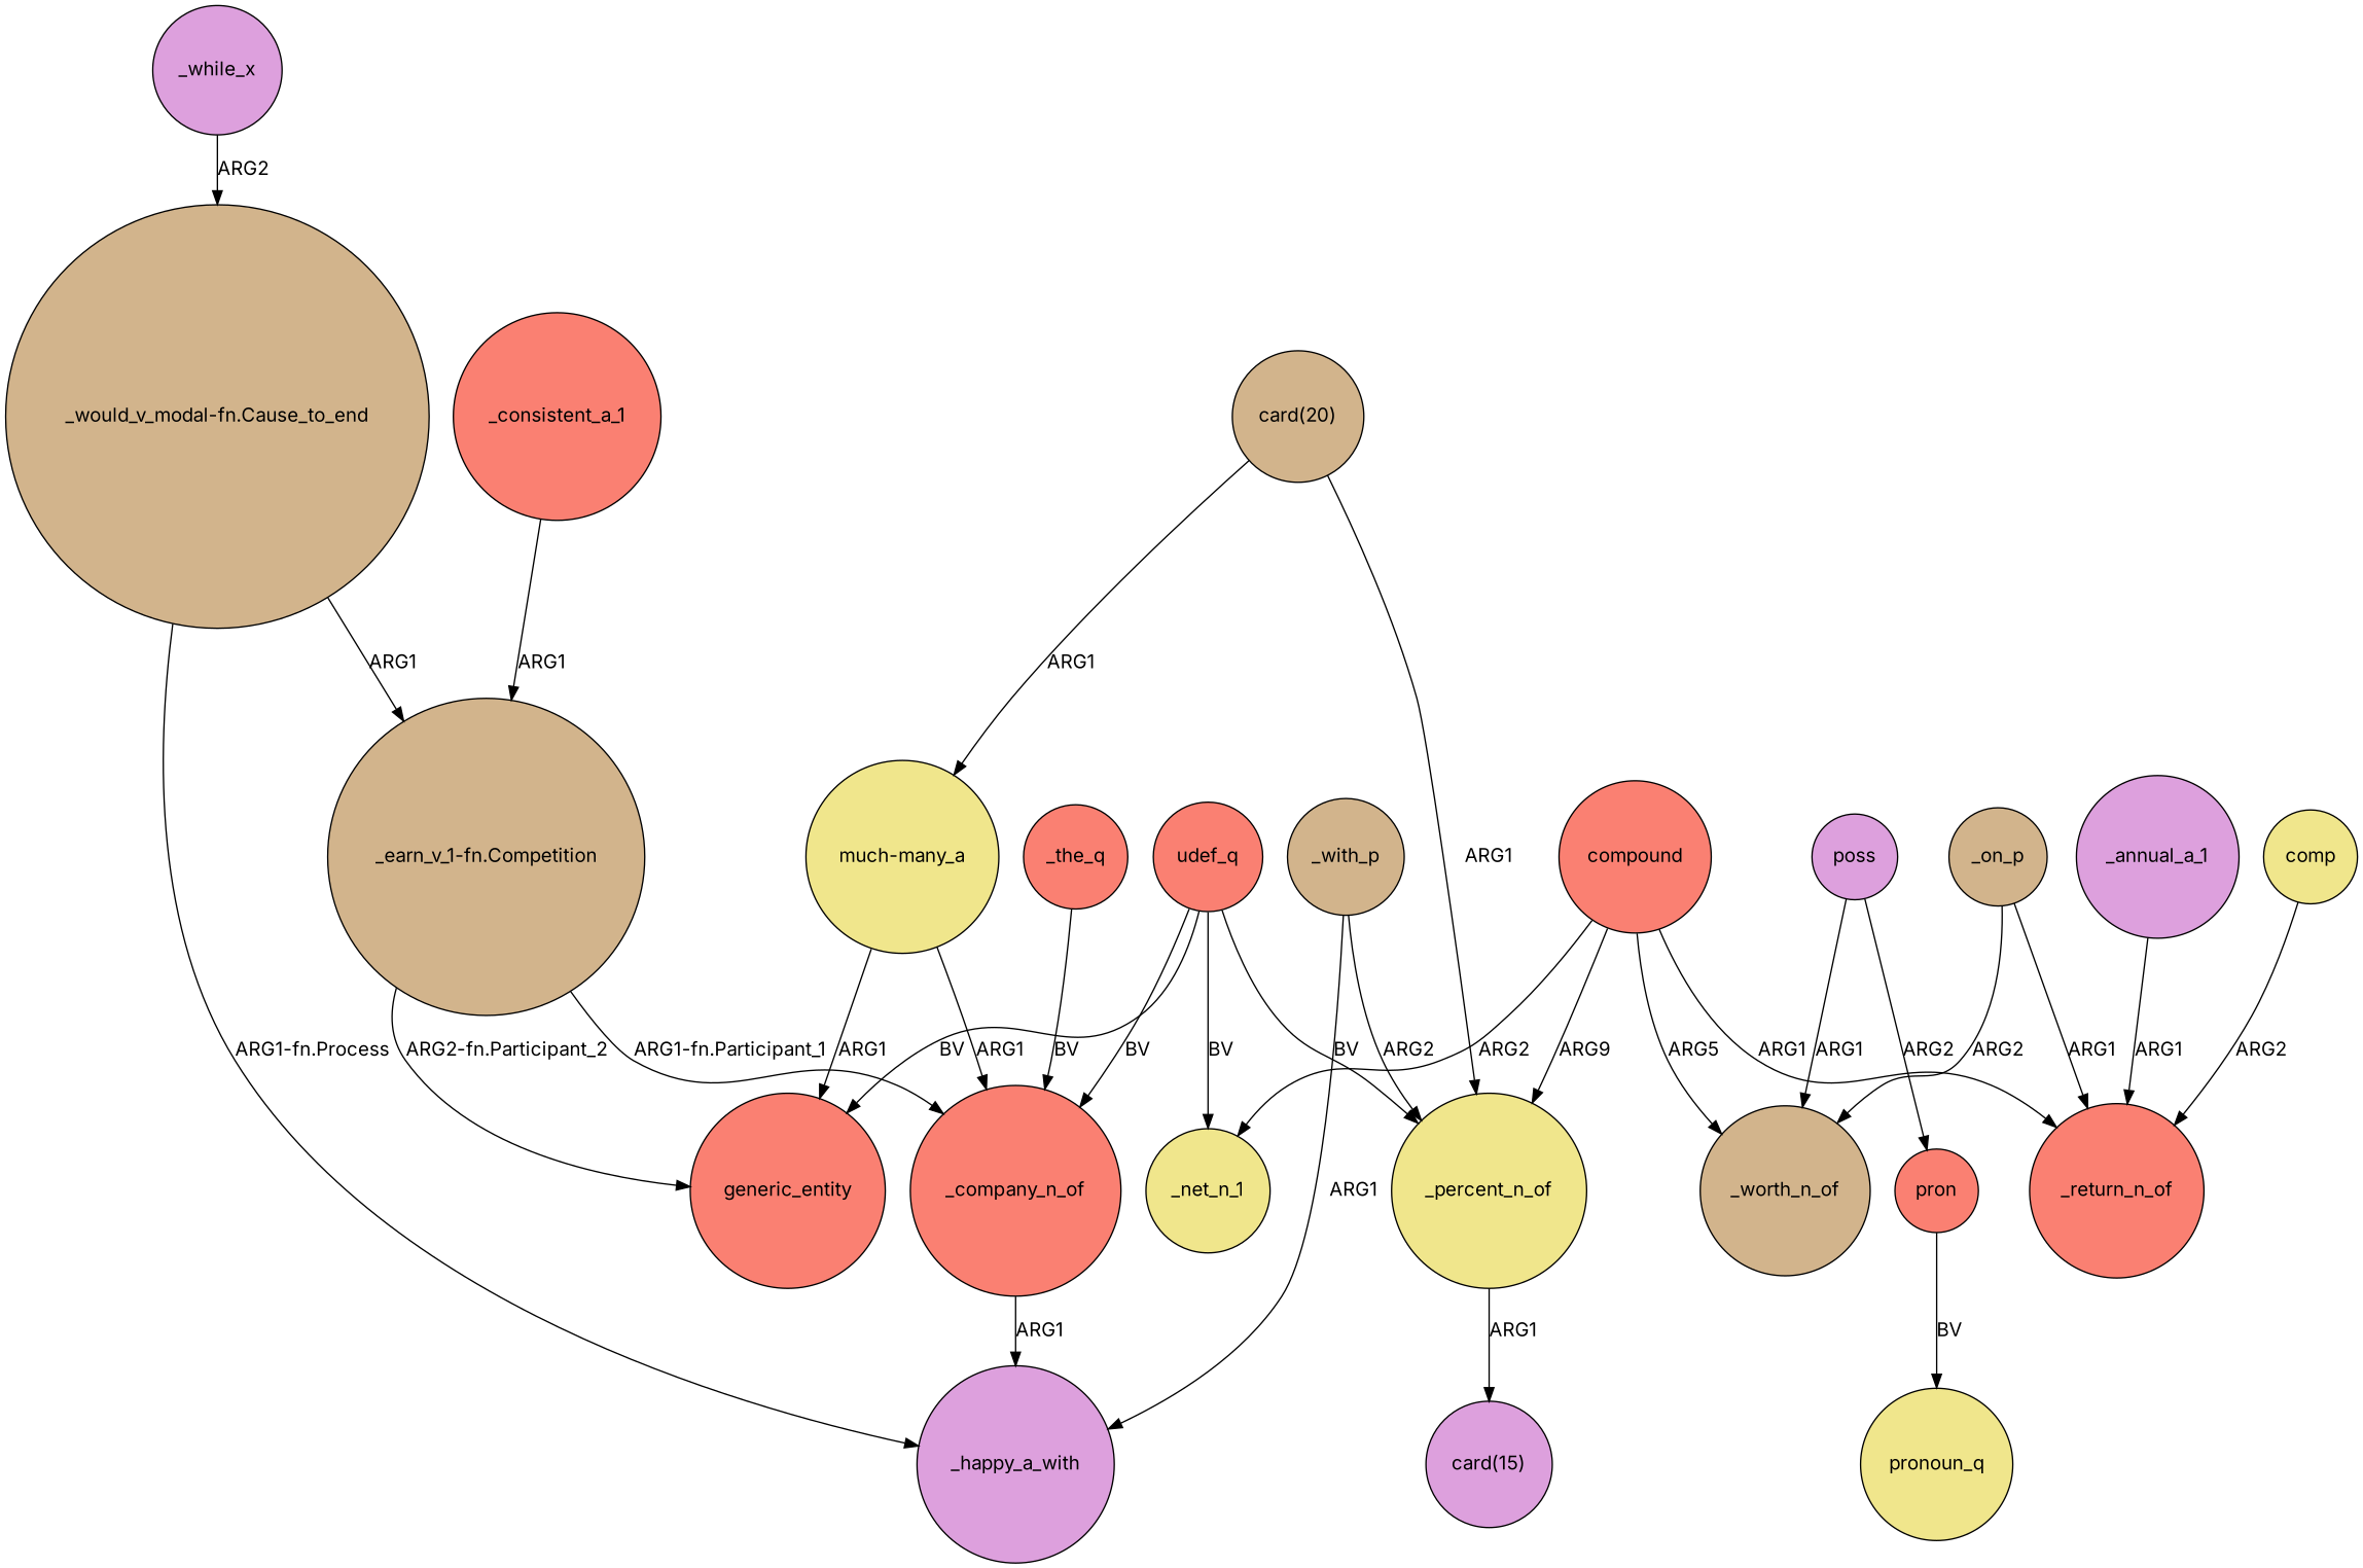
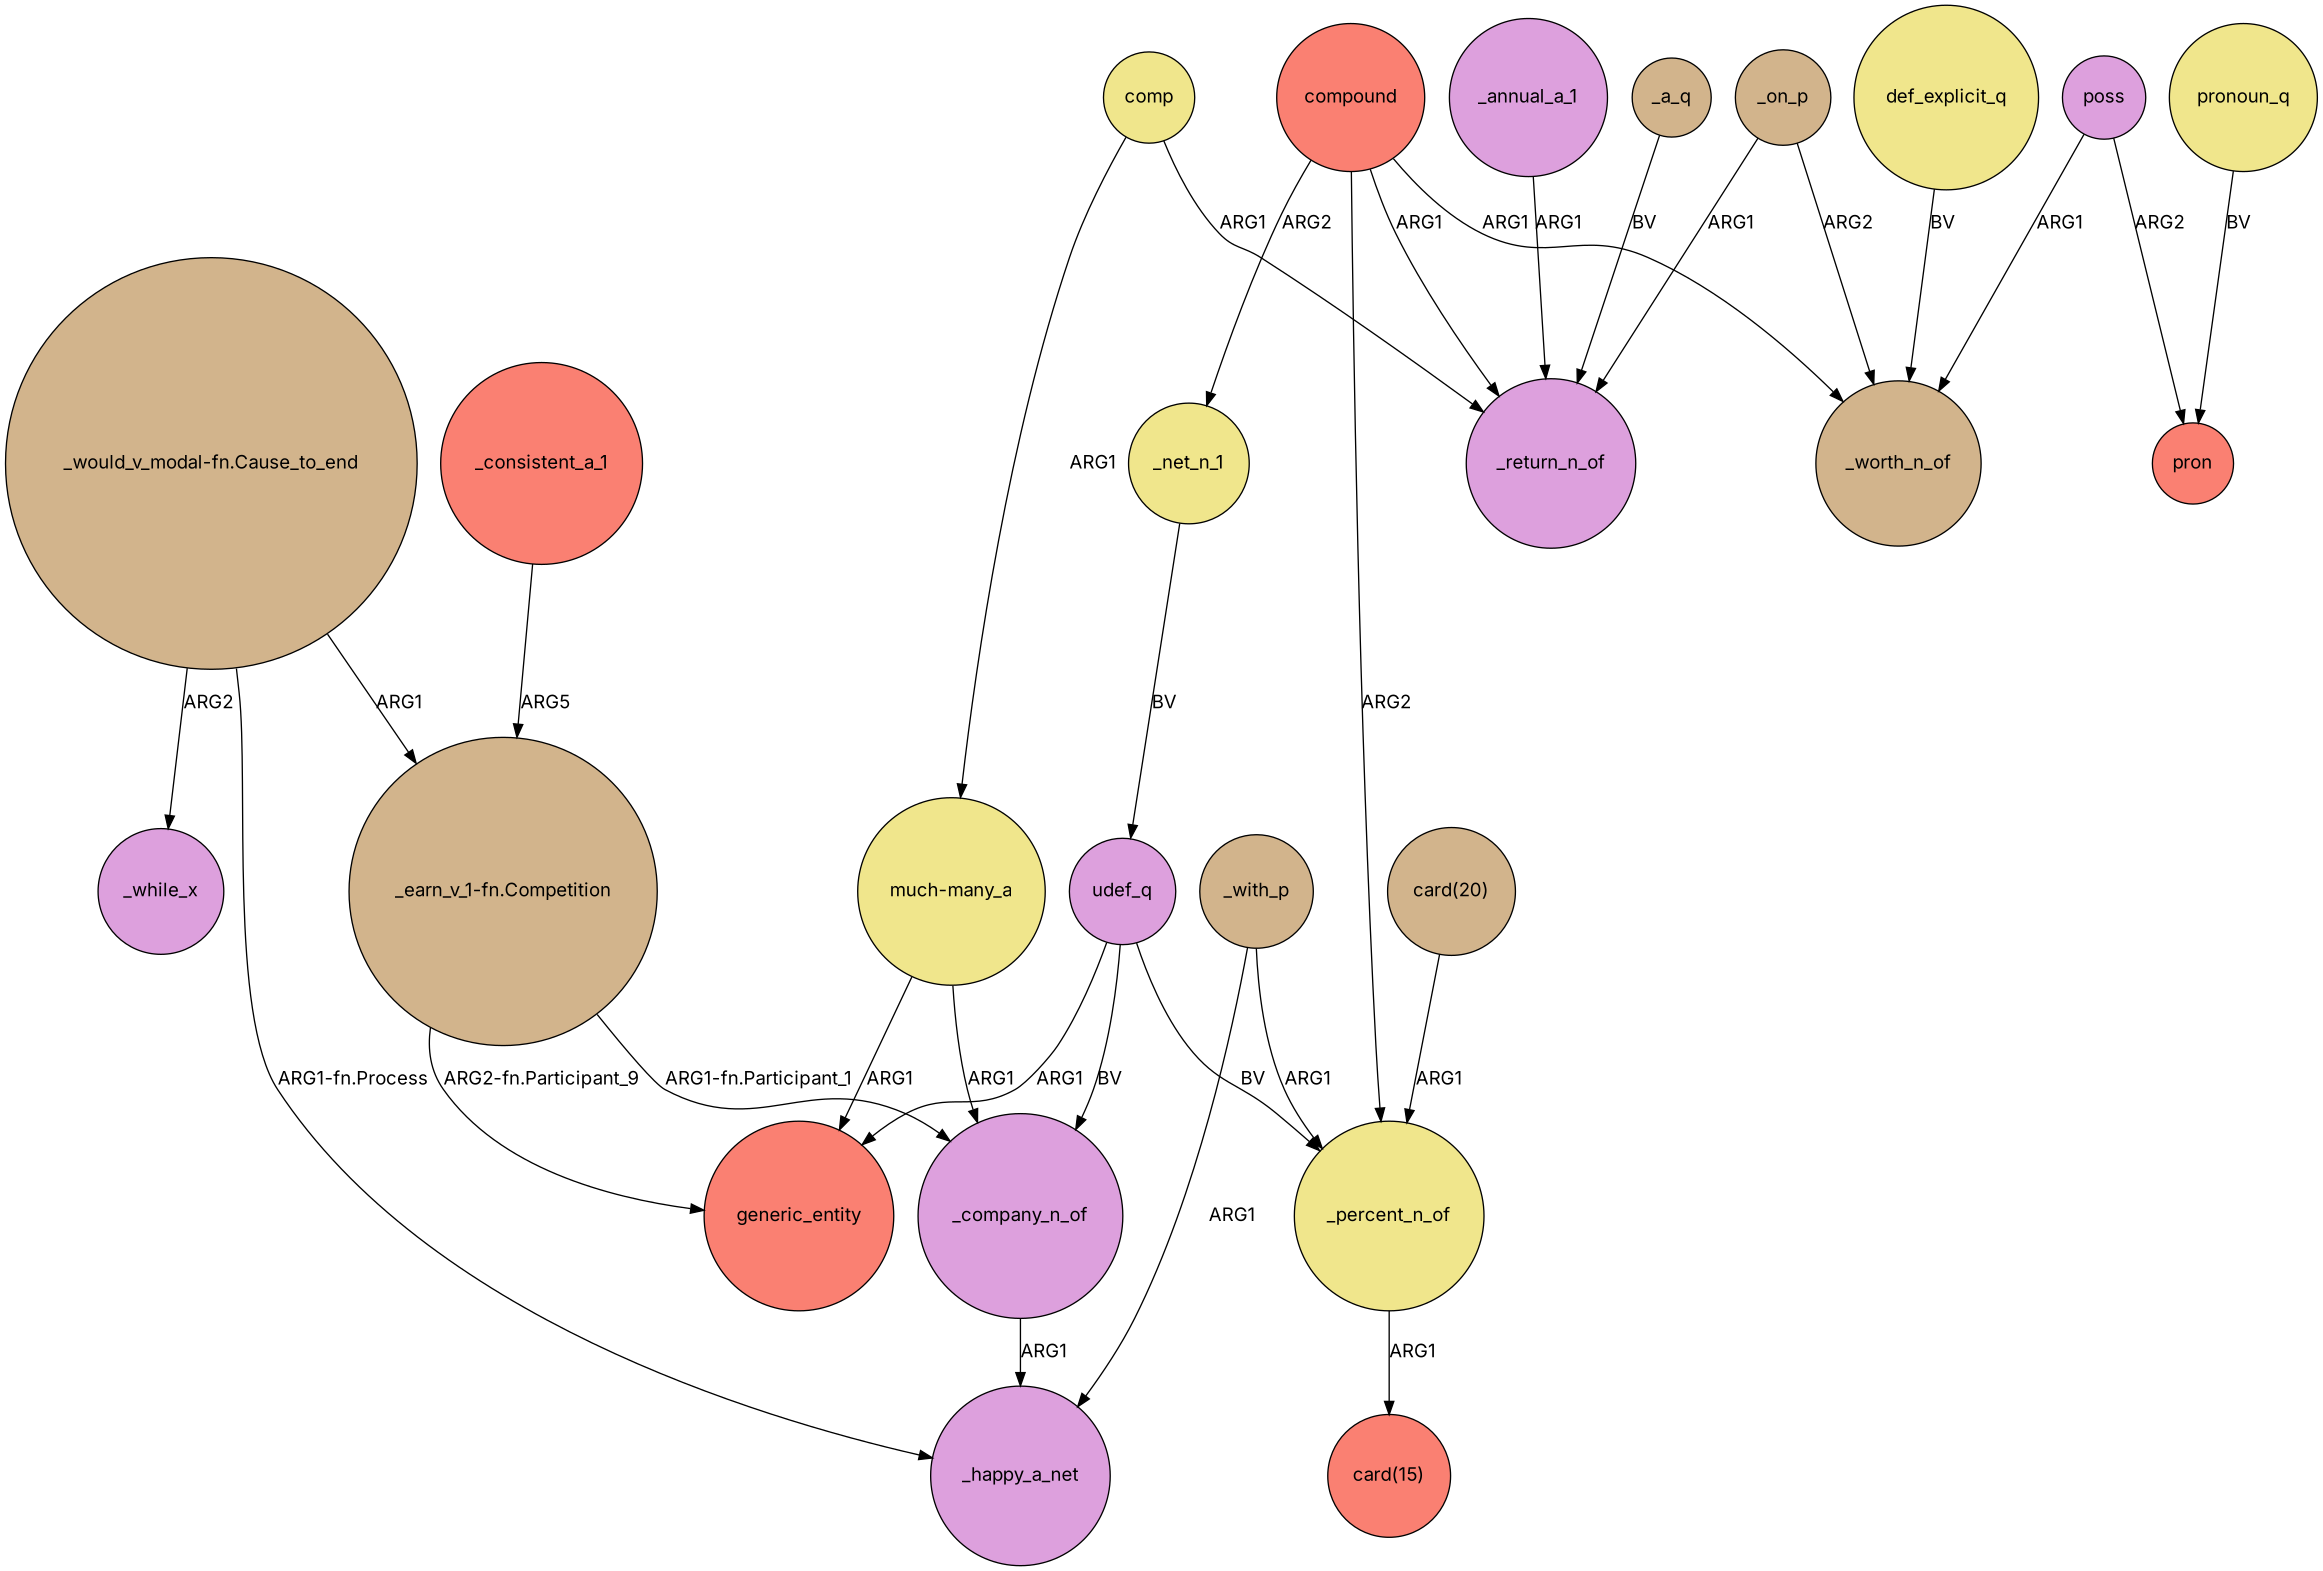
  digraph {
    fontname=Inter
    node [fillcolor=salmon fontname=Inter shape=circle style=filled]
    edge [fontname=Inter]
    _consistent_a_1
    "_earn_v_1-fn.Competition" [fillcolor=tan]
    generic_entity
-   _company_n_of
-   _happy_a_with [fillcolor=plum]
+   _company_n_of [fillcolor=plum]
+   _happy_a_with [fillcolor=plum label=_happy_a_net]
    compound
    _net_n_1 [fillcolor=khaki]
    _percent_n_of [fillcolor=khaki]
    _worth_n_of [fillcolor=tan]
-   _return_n_of
-   "card(15)" [fillcolor=plum]
+   _return_n_of [fillcolor=plum]
+   "card(15)"
    "card(20)" [fillcolor=tan]
    "_would_v_modal-fn.Cause_to_end" [fillcolor=tan]
    _while_x [fillcolor=plum]
    _on_p [fillcolor=tan]
    _with_p [fillcolor=tan]
-   udef_q
+   udef_q [fillcolor=plum]
    pronoun_q [fillcolor=khaki]
    pron
    poss [fillcolor=plum]
    comp [fillcolor=khaki]
    "much-many_a" [fillcolor=khaki]
+   def_explicit_q [fillcolor=khaki]
    _annual_a_1 [fillcolor=plum]
-   _the_q
-   _consistent_a_1 -> "_earn_v_1-fn.Competition" [label=ARG1]
-   "_earn_v_1-fn.Competition" -> generic_entity [label="ARG2-fn.Participant_2"]
+   _a_q [fillcolor=tan]
+   _consistent_a_1 -> "_earn_v_1-fn.Competition" [label=ARG5]
+   "_earn_v_1-fn.Competition" -> generic_entity [label="ARG2-fn.Participant_9"]
    "_earn_v_1-fn.Competition" -> _company_n_of [label="ARG1-fn.Participant_1"]
    _company_n_of -> _happy_a_with [label=ARG1]
    compound -> _net_n_1 [label=ARG2]
-   compound -> _percent_n_of [label=ARG9]
-   compound -> _worth_n_of [label=ARG5]
+   compound -> _percent_n_of [label=ARG2]
+   compound -> _worth_n_of [label=ARG1]
    compound -> _return_n_of [label=ARG1]
    _percent_n_of -> "card(15)" [label=ARG1]
    "card(20)" -> _percent_n_of [label=ARG1]
    "_would_v_modal-fn.Cause_to_end" -> "_earn_v_1-fn.Competition" [label=ARG1]
    "_would_v_modal-fn.Cause_to_end" -> _happy_a_with [label="ARG1-fn.Process"]
-   _while_x -> "_would_v_modal-fn.Cause_to_end" [label=ARG2]
+   "_would_v_modal-fn.Cause_to_end" -> _while_x [label=ARG2]
    _on_p -> _worth_n_of [label=ARG2]
    _on_p -> _return_n_of [label=ARG1]
    _with_p -> _happy_a_with [label=ARG1]
-   _with_p -> _percent_n_of [label=ARG2]
-   udef_q -> generic_entity [label=BV]
+   _with_p -> _percent_n_of [label=ARG1]
+   udef_q -> generic_entity [label=ARG1]
    udef_q -> _company_n_of [label=BV]
-   udef_q -> _net_n_1 [label=BV]
+   _net_n_1 -> udef_q [label=BV]
    udef_q -> _percent_n_of [label=BV]
-   pron -> pronoun_q [label=BV]
+   pronoun_q -> pron [label=BV]
    poss -> _worth_n_of [label=ARG1]
    poss -> pron [label=ARG2]
-   comp -> _return_n_of [label=ARG2]
-   "card(20)" -> "much-many_a" [label=ARG1]
+   comp -> _return_n_of [label=ARG1]
+   comp -> "much-many_a" [label=ARG1]
    "much-many_a" -> generic_entity [label=ARG1]
    "much-many_a" -> _company_n_of [label=ARG1]
+   def_explicit_q -> _worth_n_of [label=BV]
    _annual_a_1 -> _return_n_of [label=ARG1]
-   _the_q -> _company_n_of [label=BV]
+   _a_q -> _return_n_of [label=BV]
  }
